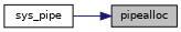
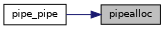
  digraph {
    rankdir=RL
    node [color=black fontname=Helvetica fontsize=10 shape=record style=filled]
    n1 [fillcolor=grey75 fontcolor=black height=0.2 label=pipealloc width=0.4]
-   n2 [fillcolor=white height=0.2 label=sys_pipe width=0.4]
+   n2 [fillcolor=white height=0.2 label=pipe_pipe width=0.4]
    n1 -> n2 [color=midnightblue dir=back fontname=Helvetica fontsize=10 labelfontname=Helvetica labelfontsize=10 style=solid]
  }
